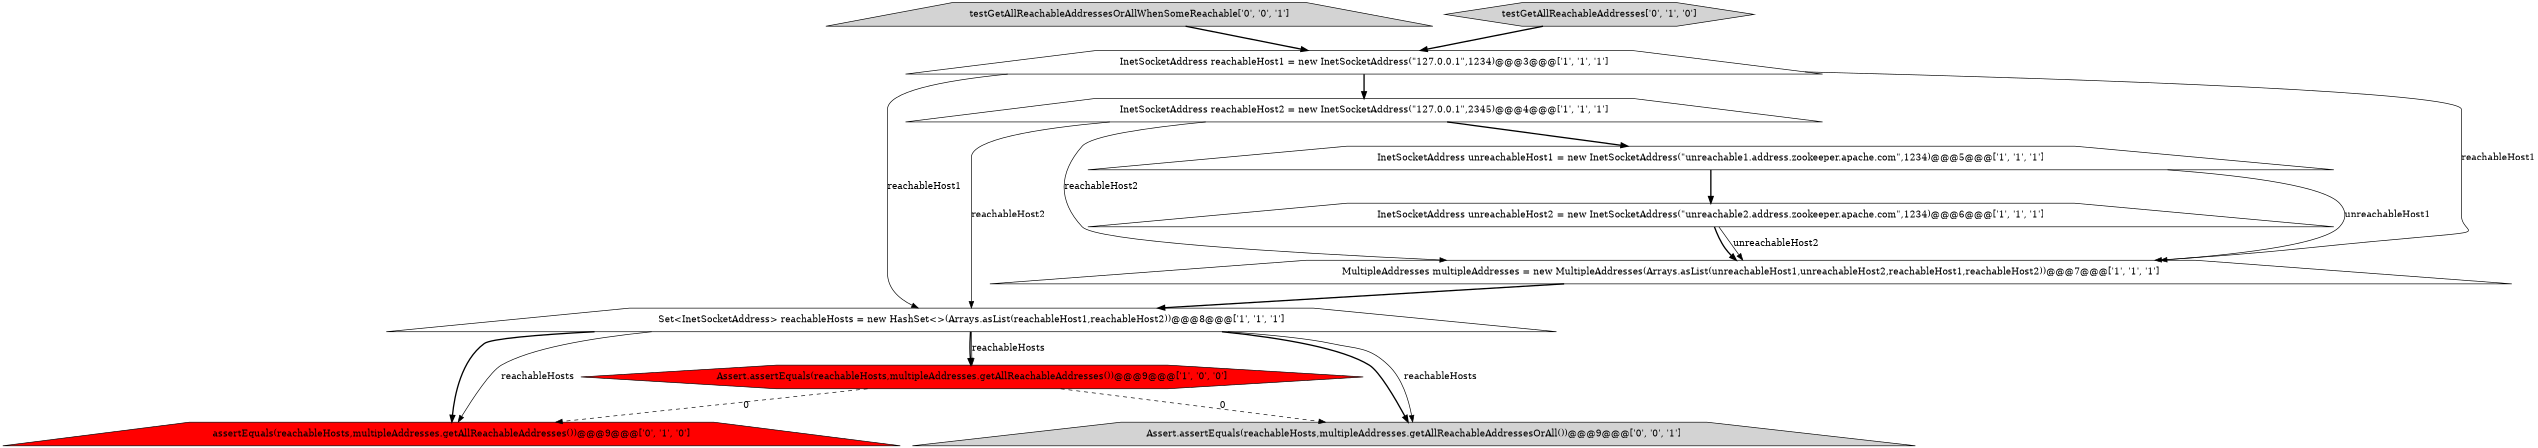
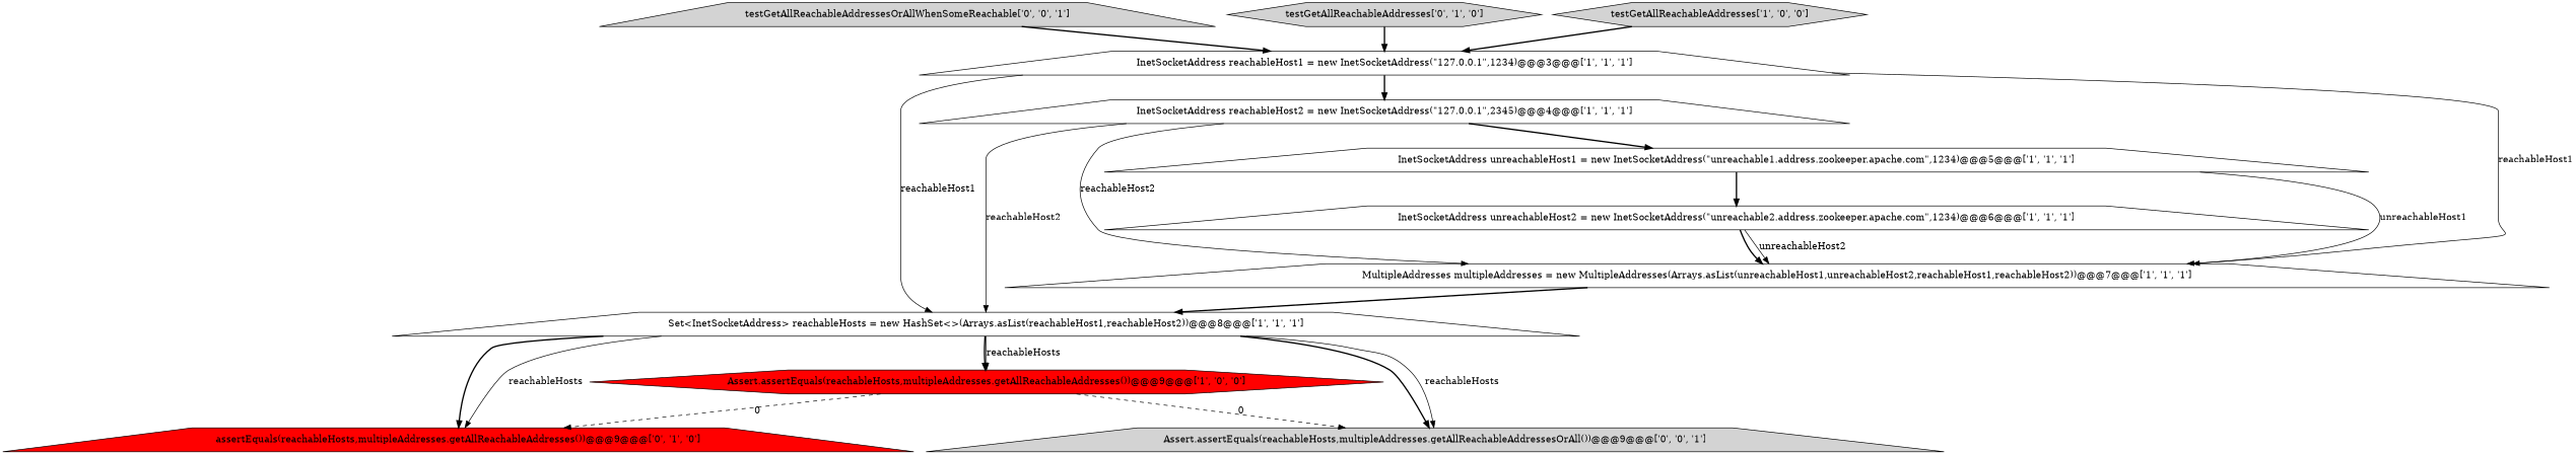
  digraph {
    node [fillcolor=white shape=trapezium style=filled]
    edge [style=bold]
    n1 [fillcolor=red label="assertEquals(reachableHosts,multipleAddresses.getAllReachableAddresses())@@@9@@@['0', '1', '0']"]
    n2 [label="InetSocketAddress unreachableHost1 = new InetSocketAddress(\"unreachable1.address.zookeeper.apache.com\",1234)@@@5@@@['1', '1', '1']"]
    n3 [label="MultipleAddresses multipleAddresses = new MultipleAddresses(Arrays.asList(unreachableHost1,unreachableHost2,reachableHost1,reachableHost2))@@@7@@@['1', '1', '1']"]
    n4 [label="InetSocketAddress unreachableHost2 = new InetSocketAddress(\"unreachable2.address.zookeeper.apache.com\",1234)@@@6@@@['1', '1', '1']"]
    n5 [label="Set<InetSocketAddress> reachableHosts = new HashSet<>(Arrays.asList(reachableHost1,reachableHost2))@@@8@@@['1', '1', '1']"]
    n6 [fillcolor=red label="Assert.assertEquals(reachableHosts,multipleAddresses.getAllReachableAddresses())@@@9@@@['1', '0', '0']" shape=hexagon]
    n7 [fillcolor=lightgray label="Assert.assertEquals(reachableHosts,multipleAddresses.getAllReachableAddressesOrAll())@@@9@@@['0', '0', '1']"]
    n8 [fillcolor=lightgray label="testGetAllReachableAddressesOrAllWhenSomeReachable['0', '0', '1']"]
    n9 [label="InetSocketAddress reachableHost1 = new InetSocketAddress(\"127.0.0.1\",1234)@@@3@@@['1', '1', '1']"]
    n10 [fillcolor=lightgray label="testGetAllReachableAddresses['0', '1', '0']" shape=hexagon]
    n11 [label="InetSocketAddress reachableHost2 = new InetSocketAddress(\"127.0.0.1\",2345)@@@4@@@['1', '1', '1']"]
+   n12 [fillcolor=lightgray label="testGetAllReachableAddresses['1', '0', '0']" shape=hexagon]
    n2 -> n3 [label=unreachableHost1 style=solid]
    n2 -> n4
    n3 -> n5
    n4 -> n3 [label=unreachableHost2 style=solid]
    n4 -> n3
    n5 -> n1
    n5 -> n1 [label=reachableHosts style=solid]
    n5 -> n6
    n5 -> n6 [label=reachableHosts style=solid]
    n5 -> n7
    n5 -> n7 [label=reachableHosts style=solid]
    n6 -> n1 [label=0 style=dashed]
    n6 -> n7 [label=0 style=dashed]
    n8 -> n9
    n9 -> n3 [label=reachableHost1 style=solid]
    n9 -> n5 [label=reachableHost1 style=solid]
    n9 -> n11
    n10 -> n9
    n11 -> n2
    n11 -> n3 [label=reachableHost2 style=solid]
    n11 -> n5 [label=reachableHost2 style=solid]
+   n12 -> n9
  }
